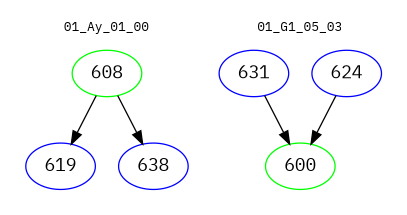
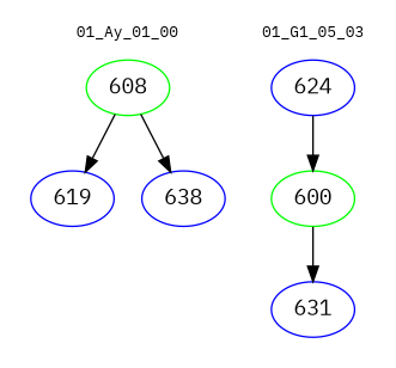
  digraph {
    fontname="IBM Plex Mono"
    node [color=blue fontname="IBM Plex Mono"]
    edge [color=black fontname="IBM Plex Mono"]
    n1 [label=619]
    n2 [color=green label=608]
    n3 [label=638]
    n4 [label=624]
    n5 [color=green label=600]
    n6 [label=631]
    subgraph cluster_1 {
      color=white
      fontsize=10
      label="01_Ay_01_00"
      n1
      n2
      n3
    }
    subgraph cluster_2 {
      color=white
      fontsize=10
      label="01_G1_05_03"
      n4
      n5
      n6
    }
    n2 -> n1
    n2 -> n3
    n4 -> n5
-   n6 -> n5
+   n5 -> n6
  }
